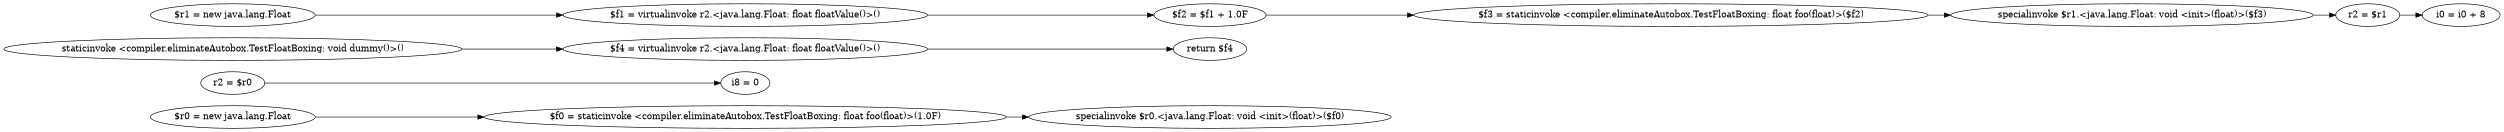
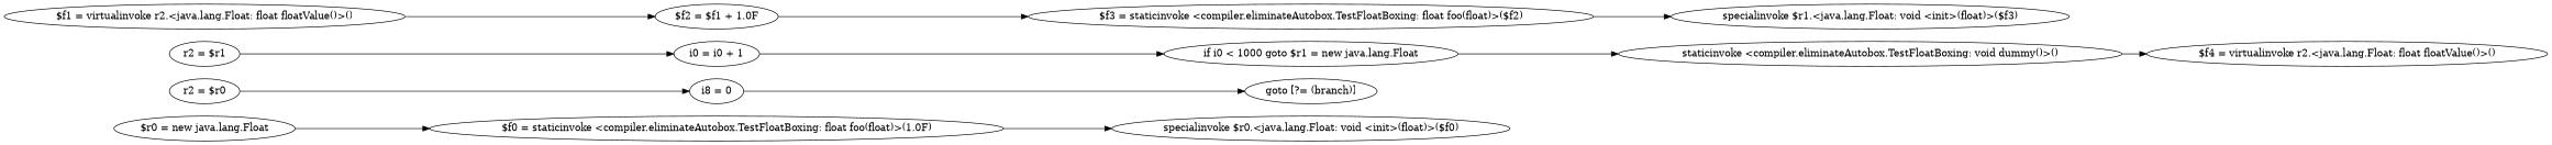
  digraph {
    rankdir=LR
    "$r0 = new java.lang.Float"
    "$f0 = staticinvoke <compiler.eliminateAutobox.TestFloatBoxing: float foo(float)>(1.0F)"
    "specialinvoke $r0.<java.lang.Float: void <init>(float)>($f0)"
    n4 [label="i8 = 0"]
    "r2 = $r0"
+   "goto [?= (branch)]"
+   "if i0 < 1000 goto $r1 = new java.lang.Float"
    "staticinvoke <compiler.eliminateAutobox.TestFloatBoxing: void dummy()>()"
-   "$r1 = new java.lang.Float"
    "$f1 = virtualinvoke r2.<java.lang.Float: float floatValue()>()"
    "$f2 = $f1 + 1.0F"
    "$f3 = staticinvoke <compiler.eliminateAutobox.TestFloatBoxing: float foo(float)>($f2)"
    "specialinvoke $r1.<java.lang.Float: void <init>(float)>($f3)"
    "r2 = $r1"
-   "i0 = i0 + 1" [label="i0 = i0 + 8"]
+   "i0 = i0 + 1"
    "$f4 = virtualinvoke r2.<java.lang.Float: float floatValue()>()"
-   "return $f4"
    "$r0 = new java.lang.Float" -> "$f0 = staticinvoke <compiler.eliminateAutobox.TestFloatBoxing: float foo(float)>(1.0F)"
    "$f0 = staticinvoke <compiler.eliminateAutobox.TestFloatBoxing: float foo(float)>(1.0F)" -> "specialinvoke $r0.<java.lang.Float: void <init>(float)>($f0)"
+   n4 -> "goto [?= (branch)]"
    "r2 = $r0" -> n4
+   "if i0 < 1000 goto $r1 = new java.lang.Float" -> "staticinvoke <compiler.eliminateAutobox.TestFloatBoxing: void dummy()>()"
    "staticinvoke <compiler.eliminateAutobox.TestFloatBoxing: void dummy()>()" -> "$f4 = virtualinvoke r2.<java.lang.Float: float floatValue()>()"
-   "$r1 = new java.lang.Float" -> "$f1 = virtualinvoke r2.<java.lang.Float: float floatValue()>()"
    "$f1 = virtualinvoke r2.<java.lang.Float: float floatValue()>()" -> "$f2 = $f1 + 1.0F"
    "$f2 = $f1 + 1.0F" -> "$f3 = staticinvoke <compiler.eliminateAutobox.TestFloatBoxing: float foo(float)>($f2)"
    "$f3 = staticinvoke <compiler.eliminateAutobox.TestFloatBoxing: float foo(float)>($f2)" -> "specialinvoke $r1.<java.lang.Float: void <init>(float)>($f3)"
-   "specialinvoke $r1.<java.lang.Float: void <init>(float)>($f3)" -> "r2 = $r1"
    "r2 = $r1" -> "i0 = i0 + 1"
-   "$f4 = virtualinvoke r2.<java.lang.Float: float floatValue()>()" -> "return $f4"
+   "i0 = i0 + 1" -> "if i0 < 1000 goto $r1 = new java.lang.Float"
  }
